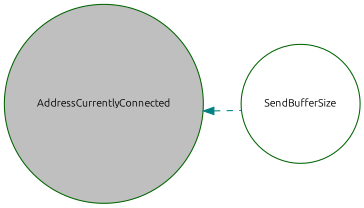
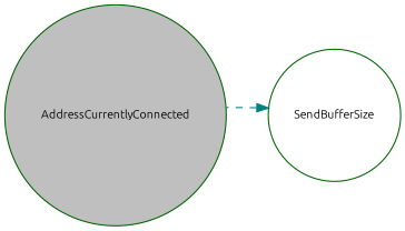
  digraph {
    rankdir=LR
    fontname=Ubuntu
    node [color=darkgreen fontname=Ubuntu fontsize=10 shape=circle style=filled]
    n1 [fillcolor=grey75 fontcolor=black height=0.2 label=AddressCurrentlyConnected width=0.4]
    n2 [fillcolor=white height=0.2 label=SendBufferSize width=0.4]
-   n1 -> n2 [color=teal dir=back fontname=Ubuntu fontsize=10 labelfontname=Helvetica labelfontsize=10 style=dashed]
+   n2 -> n1 [color=teal dir=back fontname=Ubuntu fontsize=10 labelfontname=Helvetica labelfontsize=10 style=dashed]
  }
